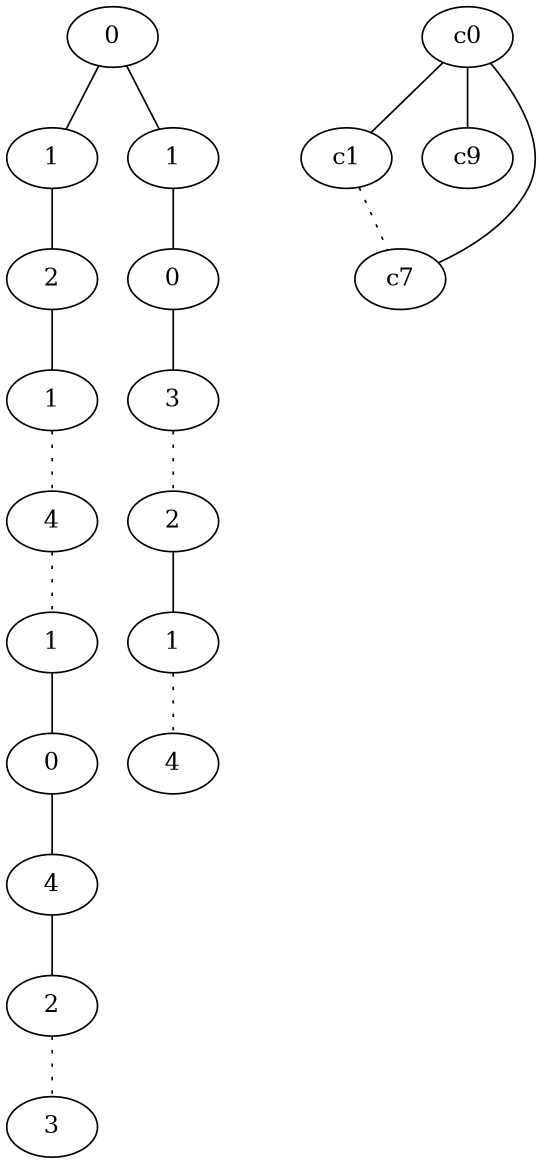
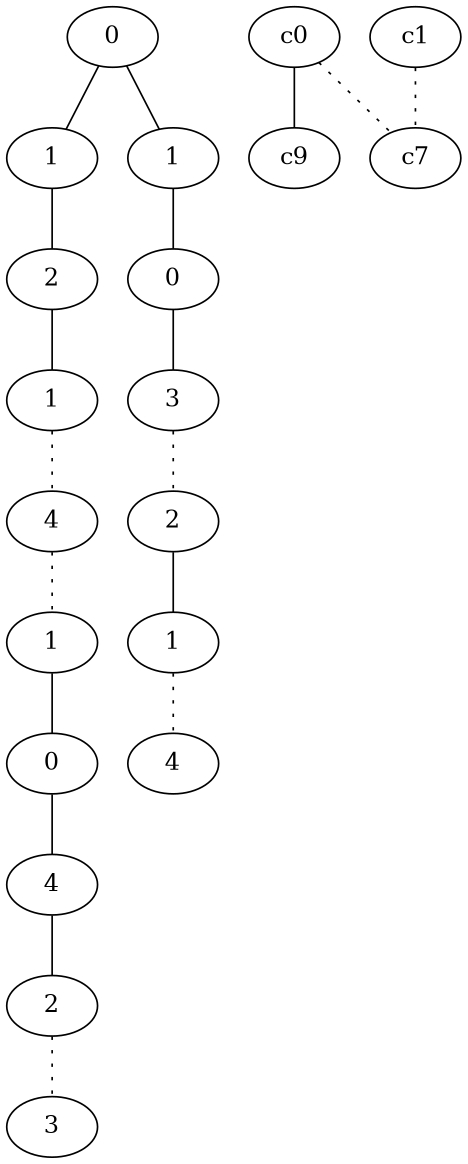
  graph {
    n1 [label=0]
    n2 [label=1]
    n3 [label=1]
    n4 [label=2]
    n5 [label=0]
    n6 [label=1]
    n7 [label=4]
    n8 [label=1]
    n9 [label=0]
    n10 [label=4]
    n11 [label=2]
    n12 [label=3]
    n13 [label=3]
    n14 [label=2]
    n15 [label=1]
    n16 [label=4]
    c0
    c1
    n19 [label=c9]
    n20 [label=c7]
    n1 -- n2
    n1 -- n3
    n2 -- n4
    n3 -- n5
    n4 -- n6
    n5 -- n13
    n6 -- n7 [style=dotted]
    n7 -- n8 [style=dotted]
    n8 -- n9
    n9 -- n10
    n10 -- n11
    n11 -- n12 [style=dotted]
    n13 -- n14 [style=dotted]
    n14 -- n15
    n15 -- n16 [style=dotted]
-   c0 -- c1
    c0 -- n19
-   c0 -- n20
+   c0 -- n20 [style=dotted]
    c1 -- n20 [style=dotted]
  }
